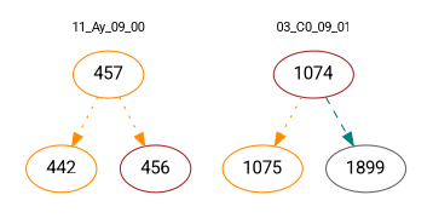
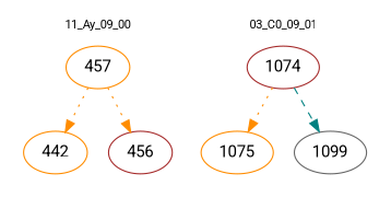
  digraph {
    fontname=Roboto
    node [color=darkorange fontname=Roboto]
    edge [color=darkorange fontname=Roboto style=dotted]
    n1 [label=457]
    n2 [label=442]
    n3 [color=brown label=456]
    n4 [color=brown label=1074]
    n5 [label=1075]
-   n6 [color=gray40 label=1899]
+   n6 [color=gray40 label=1099]
    subgraph cluster_1 {
      color=white
      fontsize=10
      label="11_Ay_09_00"
      n1
      n2
      n3
    }
    subgraph cluster_2 {
      color=white
      fontsize=10
      label="03_C0_09_01"
      n4
      n5
      n6
    }
    n1 -> n2
    n1 -> n3
    n4 -> n5
    n4 -> n6 [color=teal style=dashed]
  }
